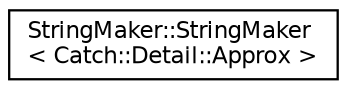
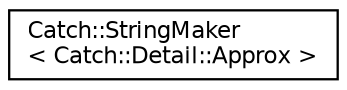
  digraph {
    rankdir=LR
-   n1 [color=black fillcolor=white fontname=Helvetica fontsize=10 height=0.2 label="StringMaker::StringMaker\l\< Catch::Detail::Approx \>" shape=record style=filled width=0.4]
+   n1 [color=black fillcolor=white fontname=Helvetica fontsize=10 height=0.2 label="Catch::StringMaker\l\< Catch::Detail::Approx \>" shape=record style=filled width=0.4]
  }
